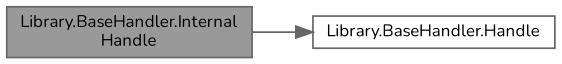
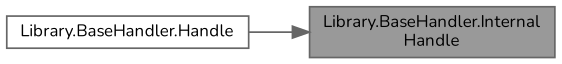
  digraph {
    rankdir=RL
    fontname=Nunito
    node [fontname=Nunito fontsize=10 shape=box style=filled]
    n1 [color=gray40 fillcolor=grey60 fontcolor=black height=0.2 label="Library.BaseHandler.Internal\lHandle" width=0.4]
    n2 [color=grey40 fillcolor=white height=0.2 label="Library.BaseHandler.Handle" width=0.4]
-   n2 -> n1 [color=gray40 dir=back fontname=Nunito fontsize=10 labelfontname=Helvetica labelfontsize=10 style=solid]
+   n1 -> n2 [color=gray40 dir=back fontname=Nunito fontsize=10 labelfontname=Helvetica labelfontsize=10 style=solid]
  }
